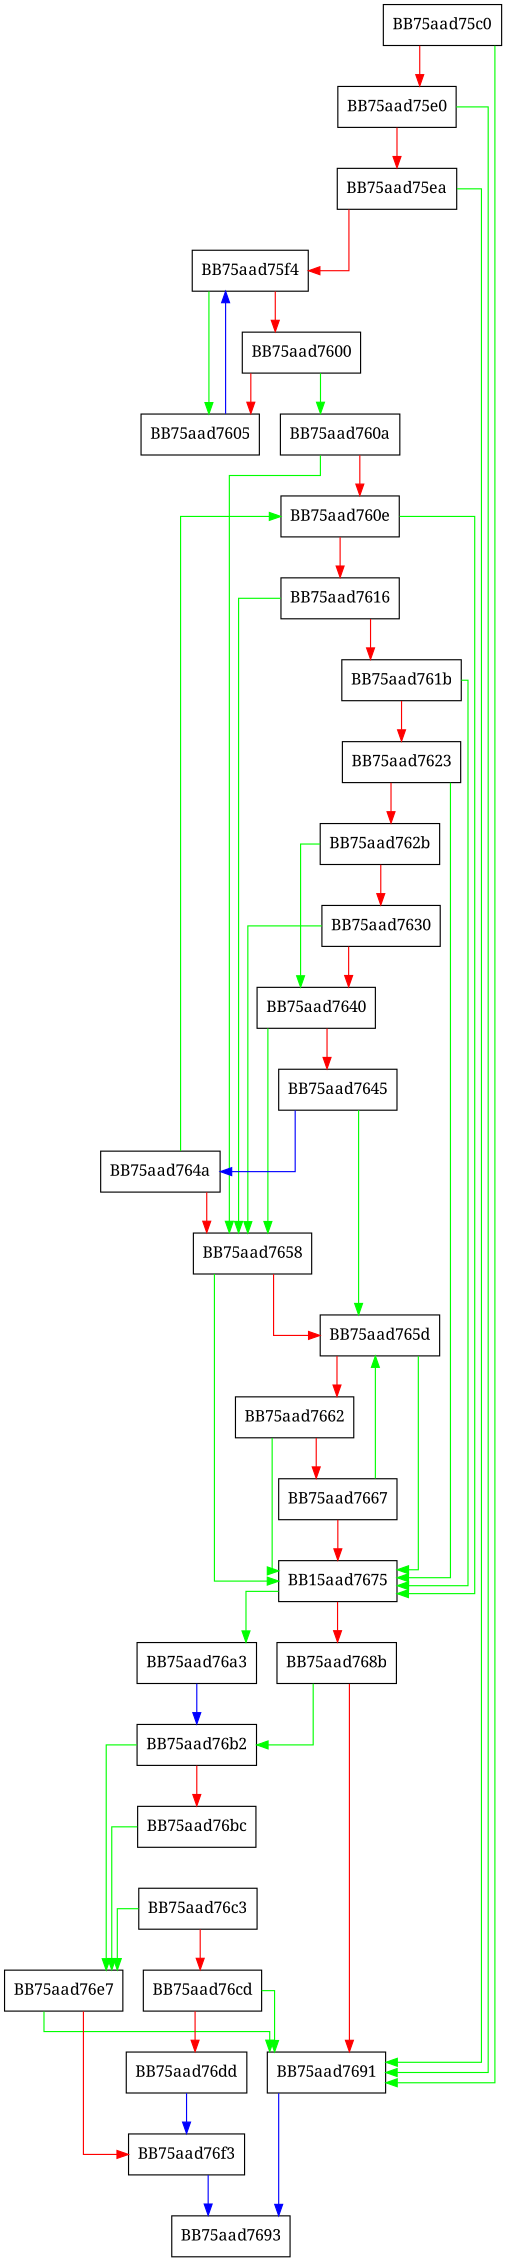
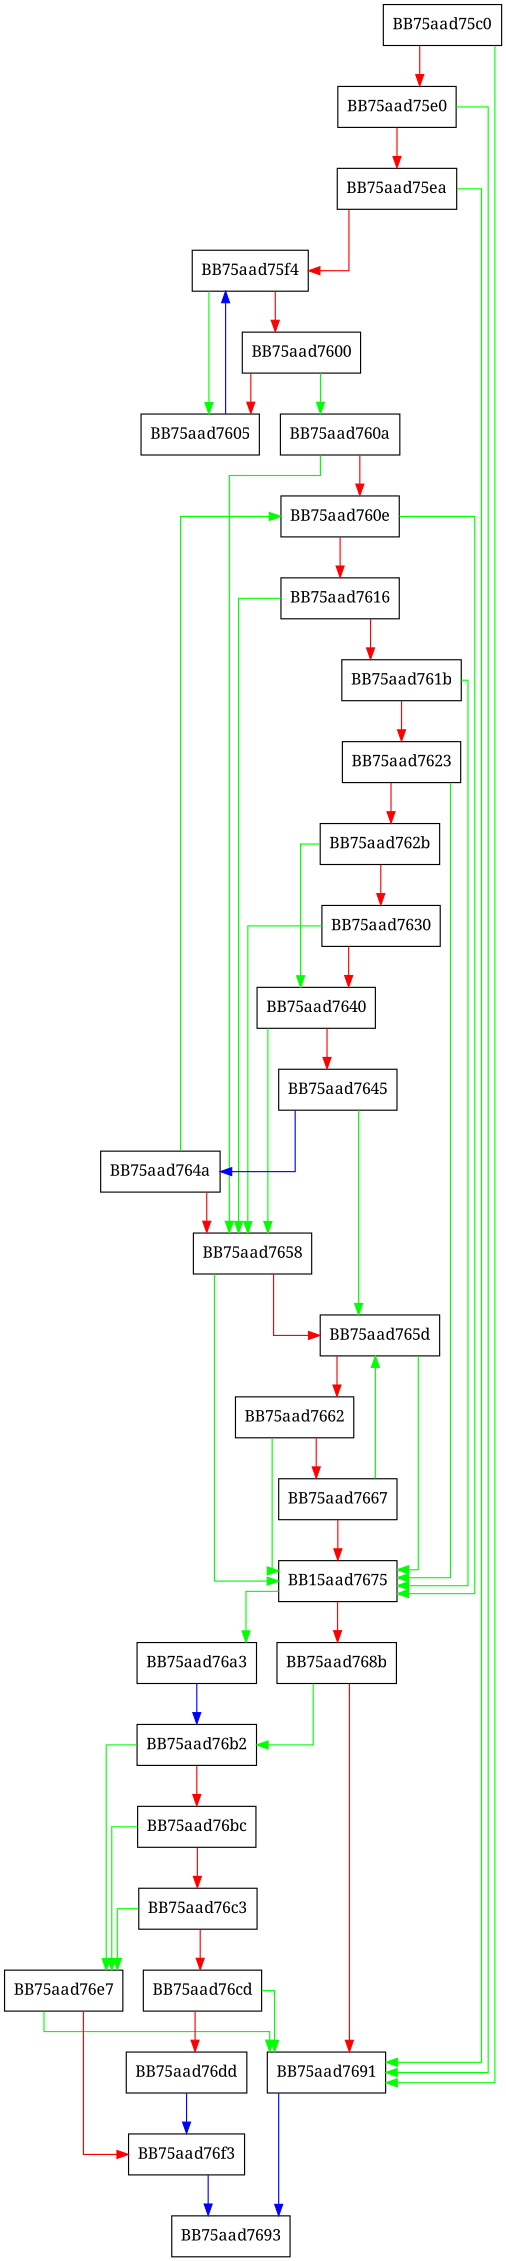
  digraph {
    fontname="Noto Serif"
    splines=ortho
    node [fontname="Noto Serif" shape=box]
    edge [color=green fontname="Noto Serif"]
    BB75aad75c0
    BB75aad7691
    BB75aad75e0
    BB75aad7693
    BB75aad75ea
    BB75aad75f4
    BB75aad7605
    BB75aad7600
    BB75aad760a
    BB75aad7658
    BB75aad760e
    n12 [label=BB15aad7675]
    BB75aad765d
    BB75aad7616
    BB75aad76a3
    BB75aad768b
    BB75aad7662
    BB75aad761b
    BB75aad76b2
    BB75aad7623
    BB75aad762b
    BB75aad7640
    BB75aad7630
    BB75aad7645
    BB75aad764a
    BB75aad7667
    BB75aad76e7
    BB75aad76bc
    BB75aad76f3
    BB75aad76c3
    BB75aad76cd
    BB75aad76dd
    BB75aad75c0 -> BB75aad7691
    BB75aad75c0 -> BB75aad75e0 [color=red]
    BB75aad7691 -> BB75aad7693 [color=blue]
    BB75aad75e0 -> BB75aad7691
    BB75aad75e0 -> BB75aad75ea [color=red]
    BB75aad75ea -> BB75aad7691
    BB75aad75ea -> BB75aad75f4 [color=red]
    BB75aad75f4 -> BB75aad7605
    BB75aad75f4 -> BB75aad7600 [color=red]
    BB75aad7605 -> BB75aad75f4 [color=blue]
    BB75aad7600 -> BB75aad7605 [color=red]
    BB75aad7600 -> BB75aad760a
    BB75aad760a -> BB75aad7658
    BB75aad760a -> BB75aad760e [color=red]
    BB75aad7658 -> n12
    BB75aad7658 -> BB75aad765d [color=red]
    BB75aad760e -> n12
    BB75aad760e -> BB75aad7616 [color=red]
    n12 -> BB75aad76a3
    n12 -> BB75aad768b [color=red]
    BB75aad765d -> n12
    BB75aad765d -> BB75aad7662 [color=red]
    BB75aad7616 -> BB75aad7658
    BB75aad7616 -> BB75aad761b [color=red]
    BB75aad76a3 -> BB75aad76b2 [color=blue]
    BB75aad768b -> BB75aad7691 [color=red]
    BB75aad768b -> BB75aad76b2
    BB75aad7662 -> n12
    BB75aad7662 -> BB75aad7667 [color=red]
    BB75aad761b -> n12
    BB75aad761b -> BB75aad7623 [color=red]
    BB75aad76b2 -> BB75aad76e7
    BB75aad76b2 -> BB75aad76bc [color=red]
    BB75aad7623 -> n12
    BB75aad7623 -> BB75aad762b [color=red]
    BB75aad762b -> BB75aad7640
    BB75aad762b -> BB75aad7630 [color=red]
    BB75aad7640 -> BB75aad7658
    BB75aad7640 -> BB75aad7645 [color=red]
    BB75aad7630 -> BB75aad7658
    BB75aad7630 -> BB75aad7640 [color=red]
    BB75aad7645 -> BB75aad765d
    BB75aad7645 -> BB75aad764a [color=blue]
    BB75aad764a -> BB75aad7658 [color=red]
    BB75aad764a -> BB75aad760e
    BB75aad7667 -> n12 [color=red]
    BB75aad7667 -> BB75aad765d
    BB75aad76e7 -> BB75aad7691
    BB75aad76e7 -> BB75aad76f3 [color=red]
    BB75aad76bc -> BB75aad76e7
+   BB75aad76bc -> BB75aad76c3 [color=red]
    BB75aad76f3 -> BB75aad7693 [color=blue]
    BB75aad76c3 -> BB75aad76e7
    BB75aad76c3 -> BB75aad76cd [color=red]
    BB75aad76cd -> BB75aad7691
    BB75aad76cd -> BB75aad76dd [color=red]
    BB75aad76dd -> BB75aad76f3 [color=blue]
  }
